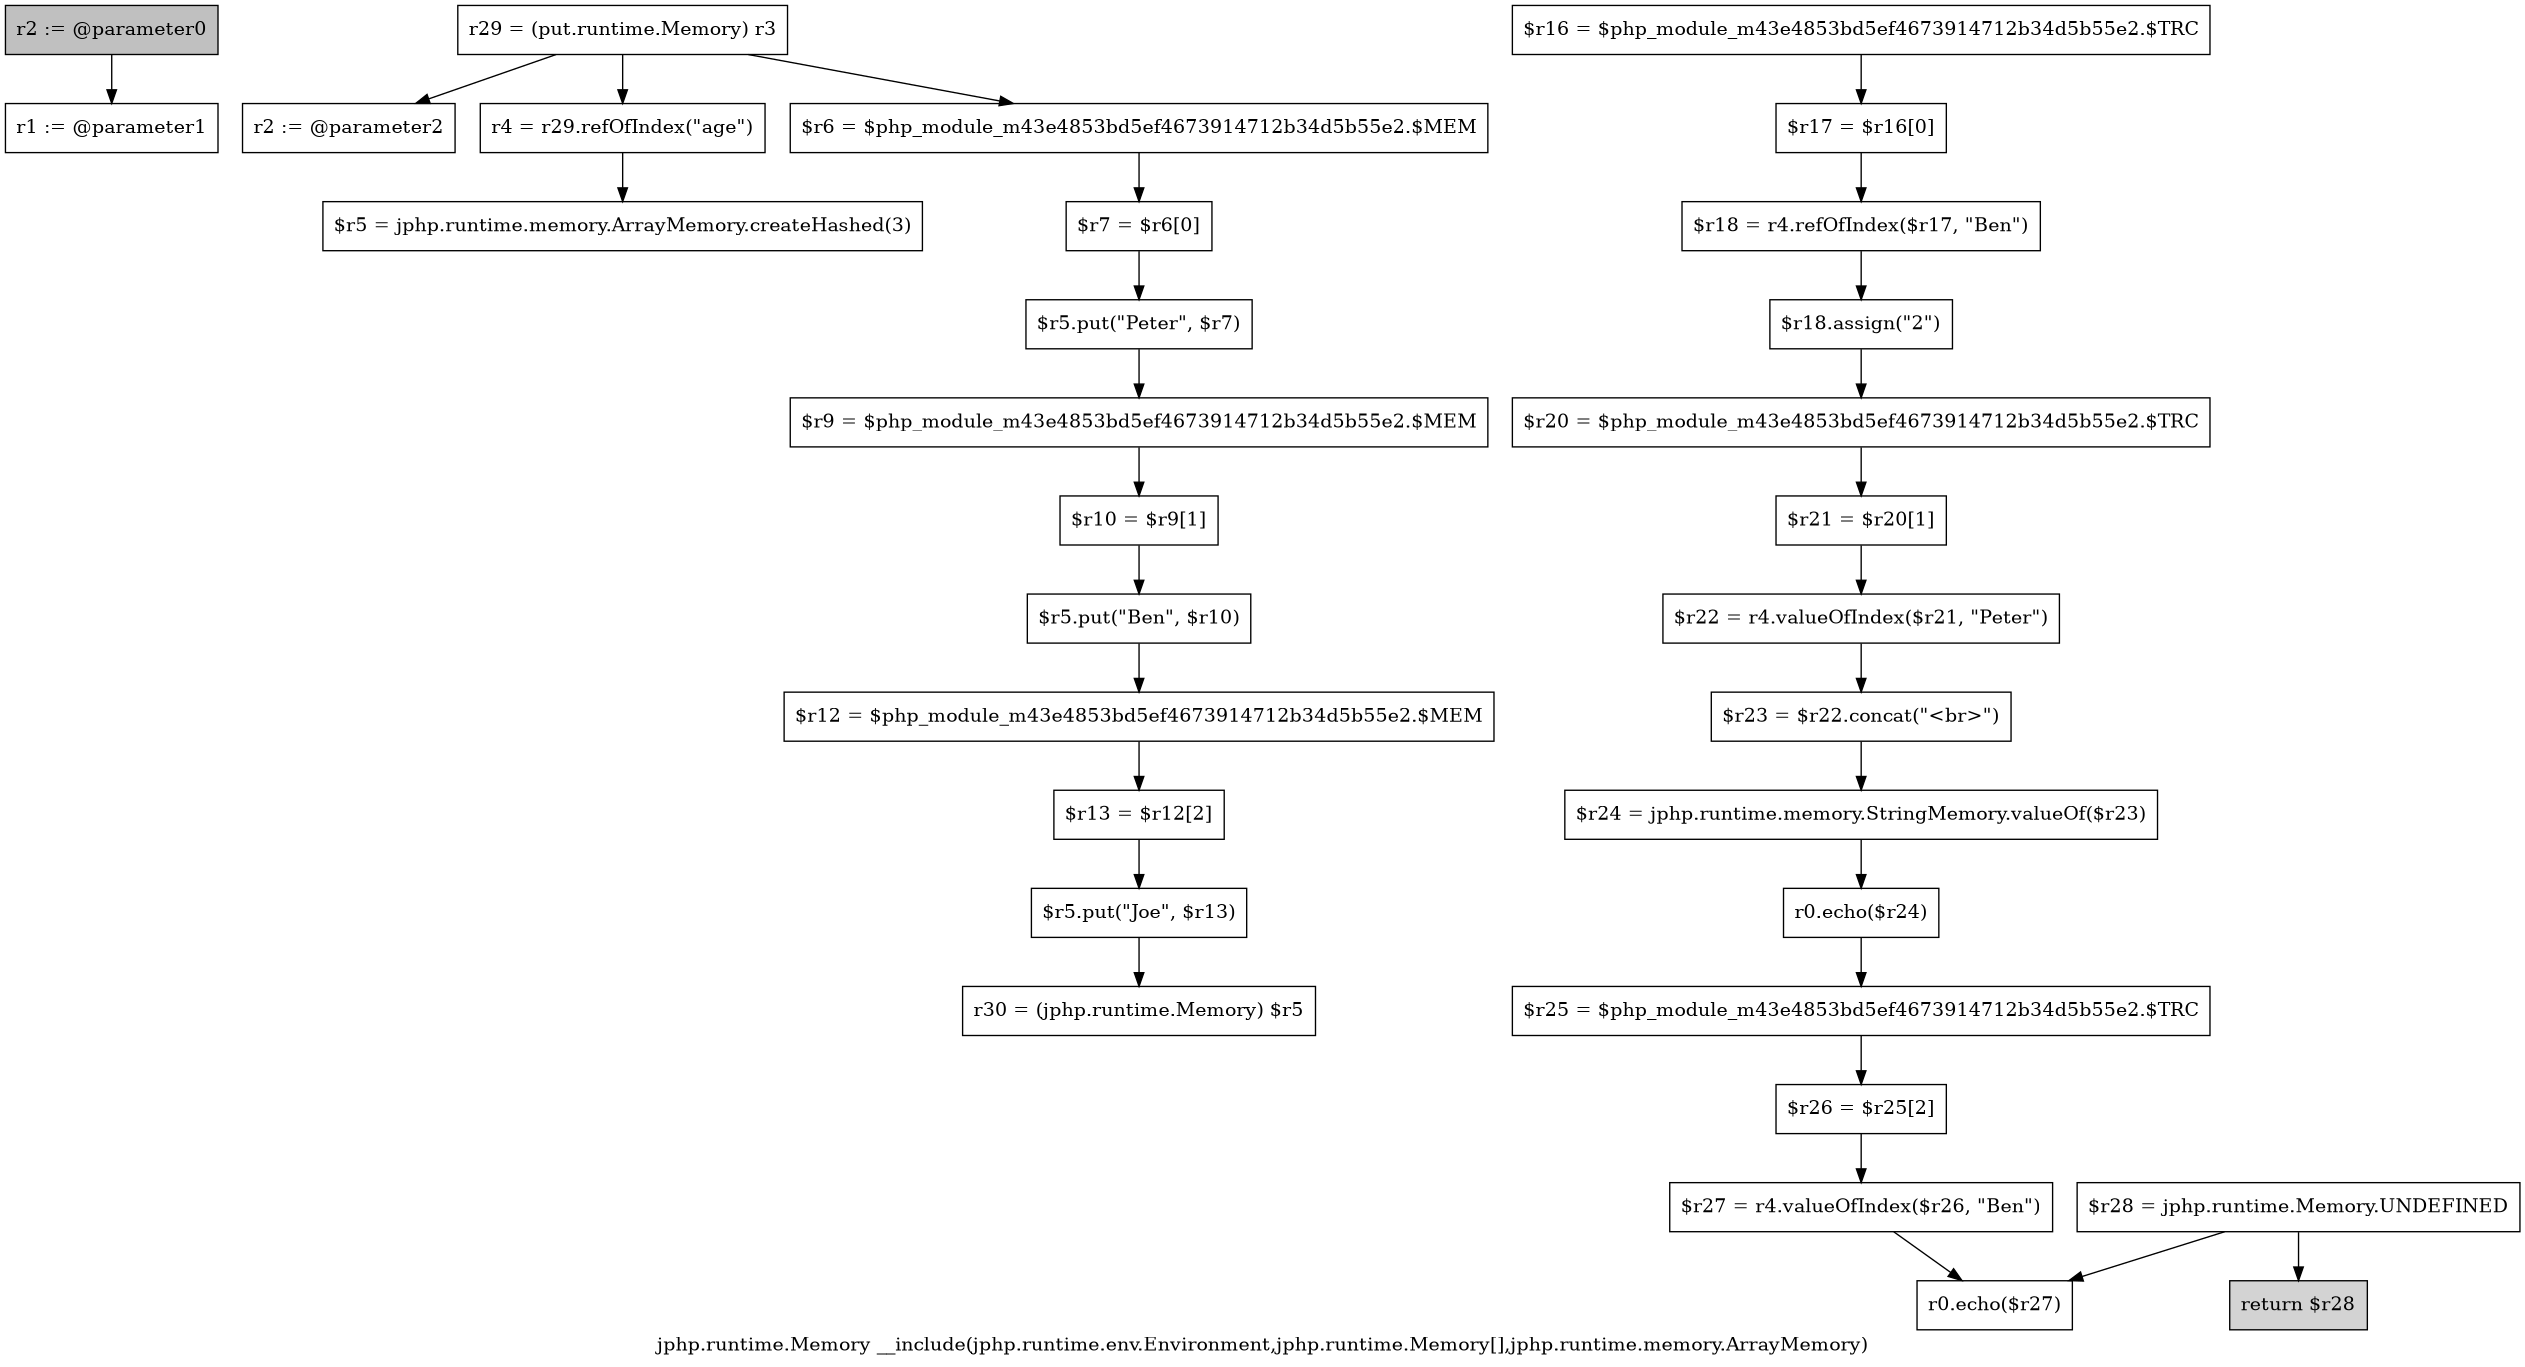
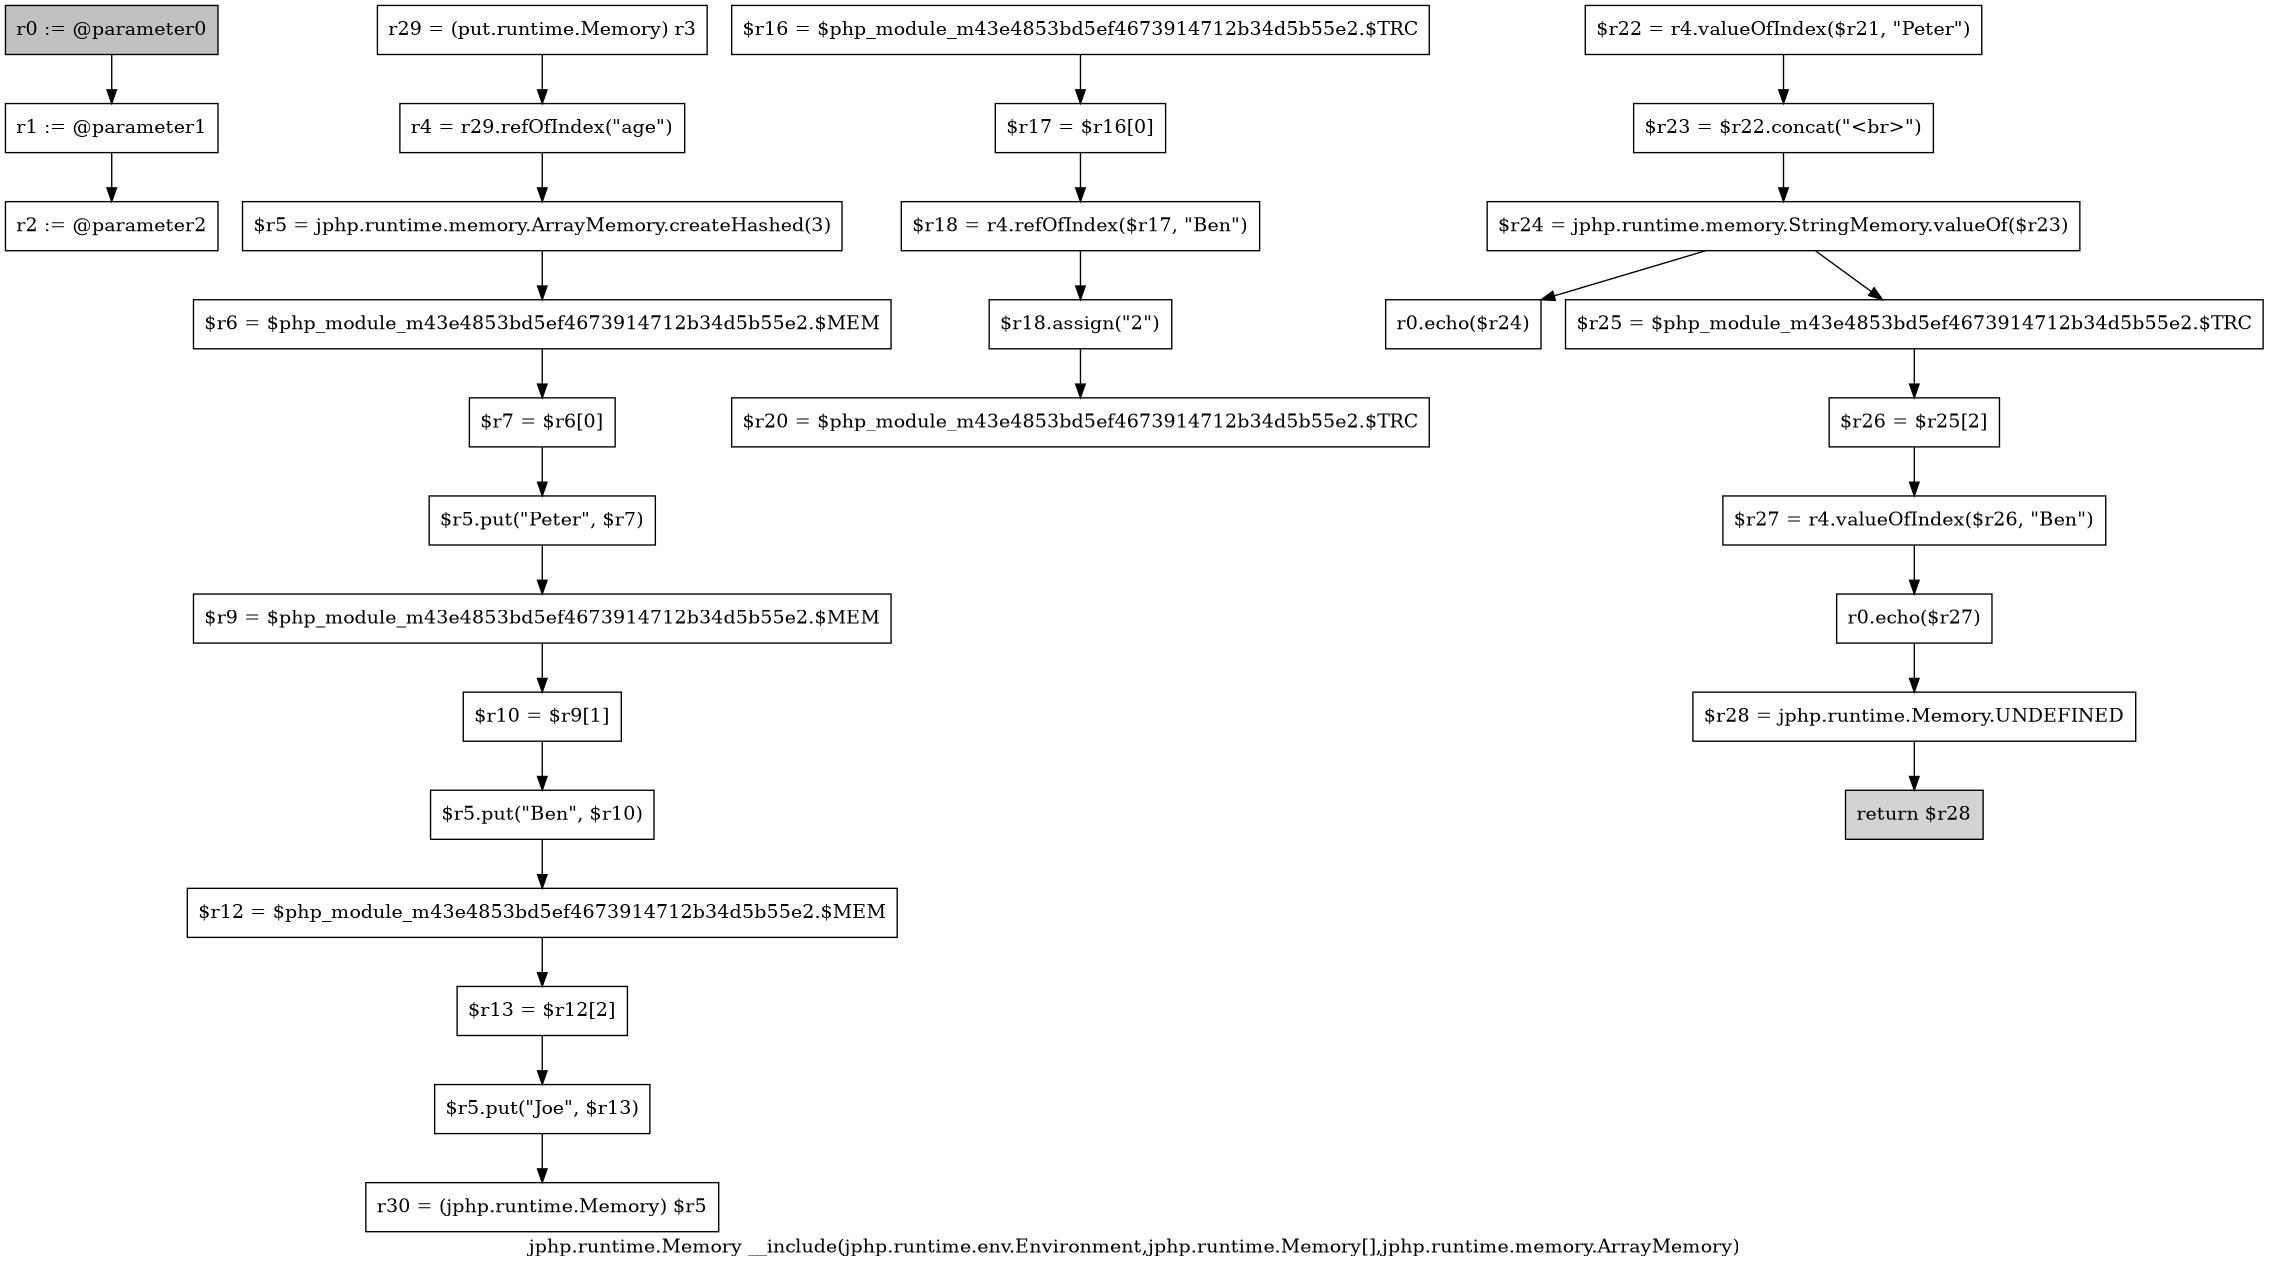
  digraph {
    label="jphp.runtime.Memory __include(jphp.runtime.env.Environment,jphp.runtime.Memory[],jphp.runtime.memory.ArrayMemory)"
    node [shape=box]
-   n1 [fillcolor=gray label="r2 := @parameter0" style=filled]
+   n1 [fillcolor=gray label="r0 := @parameter0" style=filled]
    n2 [label="r1 := @parameter1"]
    n3 [label="r2 := @parameter2"]
    n4 [label="r29 = (put.runtime.Memory) r3"]
    n5 [label="r4 = r29.refOfIndex(\"age\")"]
    n6 [label="$r5 = jphp.runtime.memory.ArrayMemory.createHashed(3)"]
    n7 [label="$r6 = $php_module_m43e4853bd5ef4673914712b34d5b55e2.$MEM"]
    n8 [label="$r7 = $r6[0]"]
    n9 [label="$r5.put(\"Peter\", $r7)"]
    n10 [label="$r9 = $php_module_m43e4853bd5ef4673914712b34d5b55e2.$MEM"]
    n11 [label="$r10 = $r9[1]"]
    n12 [label="$r5.put(\"Ben\", $r10)"]
    n13 [label="$r12 = $php_module_m43e4853bd5ef4673914712b34d5b55e2.$MEM"]
    n14 [label="$r13 = $r12[2]"]
    n15 [label="$r5.put(\"Joe\", $r13)"]
    n16 [label="r30 = (jphp.runtime.Memory) $r5"]
    n17 [label="$r16 = $php_module_m43e4853bd5ef4673914712b34d5b55e2.$TRC"]
    n18 [label="$r17 = $r16[0]"]
    n19 [label="$r18 = r4.refOfIndex($r17, \"Ben\")"]
    n20 [label="$r18.assign(\"2\")"]
    n21 [label="$r20 = $php_module_m43e4853bd5ef4673914712b34d5b55e2.$TRC"]
-   n22 [label="$r21 = $r20[1]"]
    n23 [label="$r22 = r4.valueOfIndex($r21, \"Peter\")"]
    n24 [label="$r23 = $r22.concat(\"<br>\")"]
    n25 [label="$r24 = jphp.runtime.memory.StringMemory.valueOf($r23)"]
    n26 [label="r0.echo($r24)"]
    n27 [label="$r25 = $php_module_m43e4853bd5ef4673914712b34d5b55e2.$TRC"]
    n28 [label="$r26 = $r25[2]"]
    n29 [label="$r27 = r4.valueOfIndex($r26, \"Ben\")"]
    n30 [label="r0.echo($r27)"]
    n31 [label="$r28 = jphp.runtime.Memory.UNDEFINED"]
    n32 [fillcolor=lightgray label="return $r28" style=filled]
    n1 -> n2
-   n4 -> n3
+   n2 -> n3
    n4 -> n5
    n5 -> n6
-   n4 -> n7
+   n6 -> n7
    n7 -> n8
    n8 -> n9
    n9 -> n10
    n10 -> n11
    n11 -> n12
    n12 -> n13
    n13 -> n14
    n14 -> n15
    n15 -> n16
    n17 -> n18
    n18 -> n19
    n19 -> n20
    n20 -> n21
-   n21 -> n22
-   n22 -> n23
    n23 -> n24
    n24 -> n25
    n25 -> n26
-   n26 -> n27
+   n25 -> n27
    n27 -> n28
    n28 -> n29
    n29 -> n30
-   n31 -> n30
+   n30 -> n31
    n31 -> n32
  }
